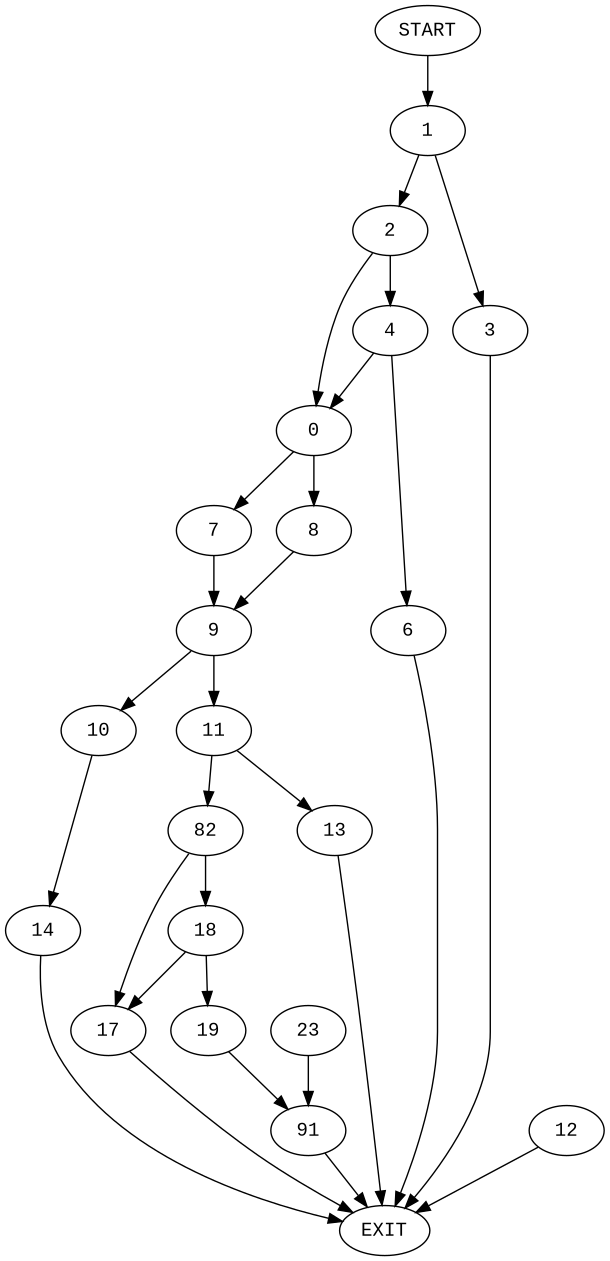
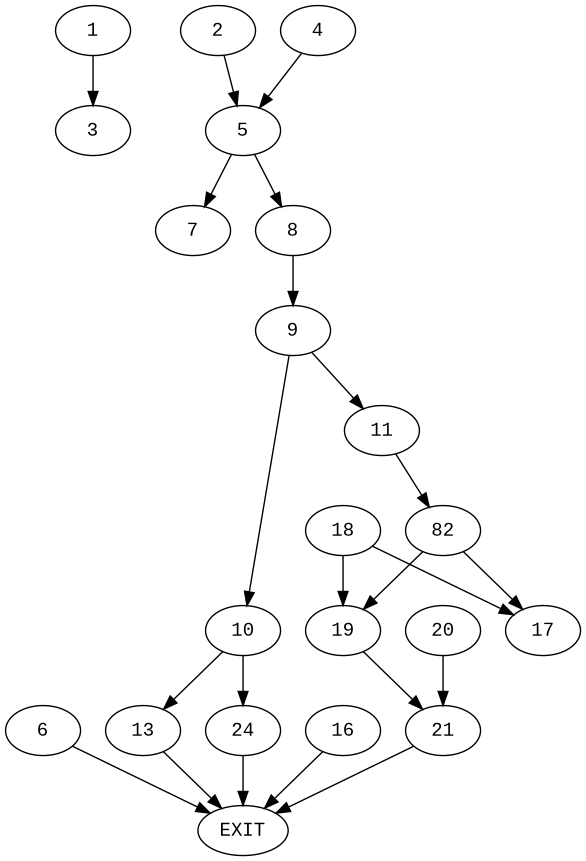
  digraph {
    fontname="Liberation Mono"
    node [fontname="Liberation Mono"]
    edge [fontname="Liberation Mono"]
-   n1 [label=START]
    1
    2
    3
    n5 [label=EXIT]
    4
-   5 [label=0]
+   5
    6
    7
    8
    9
    10
    11
-   14
+   14 [label=24]
    n15 [label=82]
    13
    17
    18
    19
-   16 [label=12]
-   21 [label=91]
-   20 [label=23]
-   n1 -> 1
-   1 -> 2
+   16
+   21
+   20
    1 -> 3
-   2 -> 4
    2 -> 5
-   3 -> n5
    4 -> 5
-   4 -> 6
    5 -> 7
    5 -> 8
    6 -> n5
-   7 -> 9
    8 -> 9
    9 -> 10
    9 -> 11
    10 -> 14
    11 -> n15
-   11 -> 13
+   10 -> 13
    14 -> n5
    n15 -> 17
-   n15 -> 18
+   n15 -> 19
    13 -> n5
-   17 -> n5
    18 -> 17
    18 -> 19
    19 -> 21
    16 -> n5
    21 -> n5
    20 -> 21
  }
